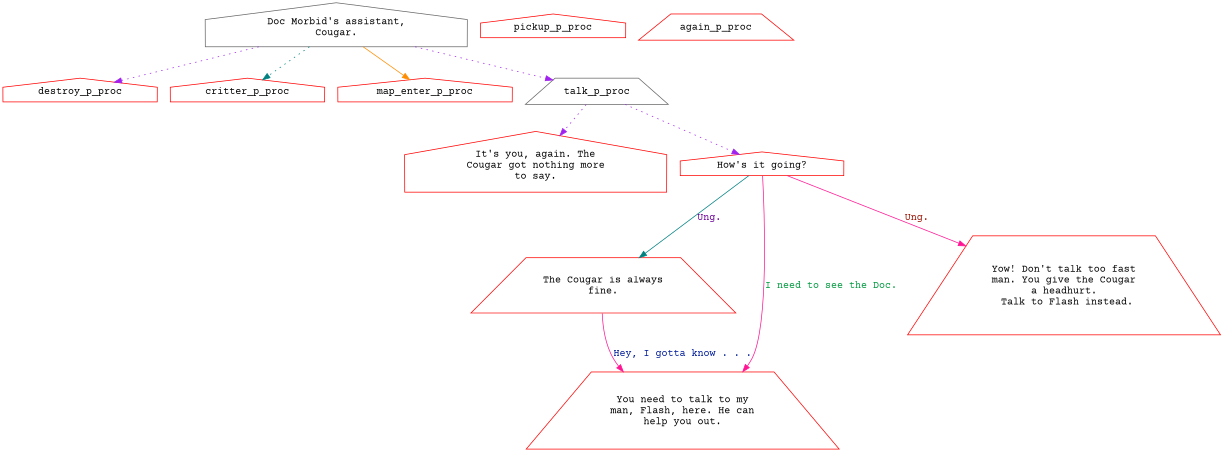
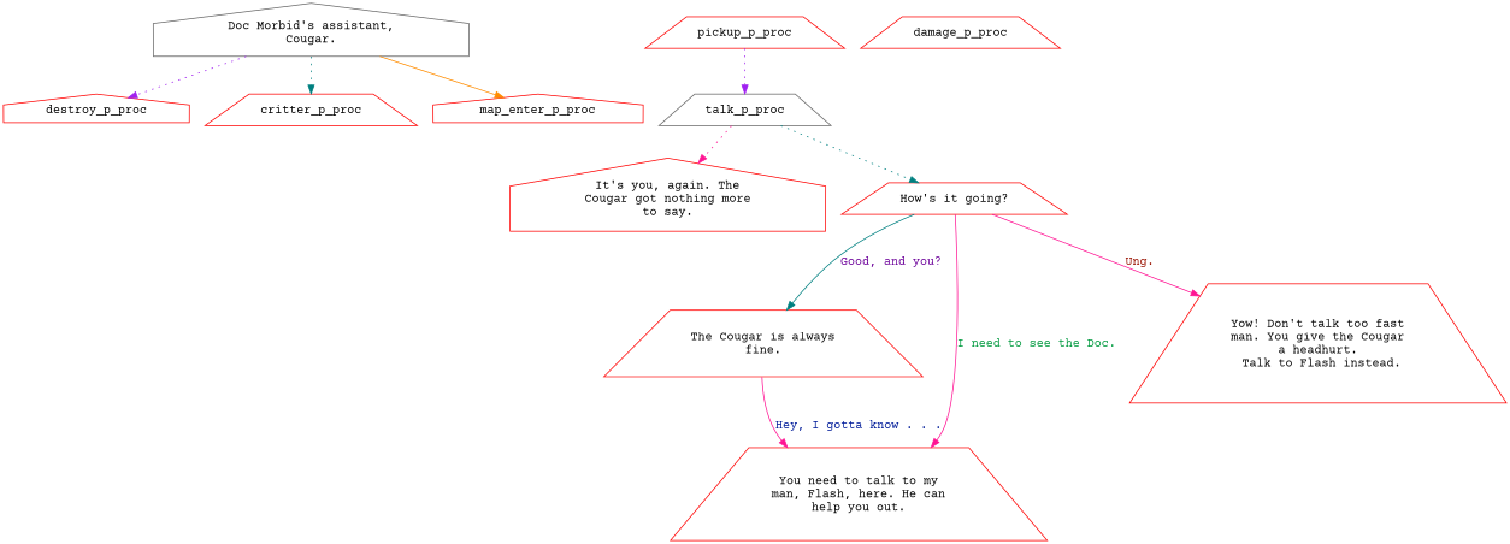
  digraph {
    fontname="Courier Prime"
    node [color=red fillcolor="#FFFFFF" fontname="Courier Prime" shape=trapezium style=filled]
    edge [color=purple fontname="Courier Prime" style=dotted]
    n1 [color=gray40 label="Doc Morbid's assistant,\nCougar." shape=house]
    destroy_p_proc [shape=house]
-   critter_p_proc [shape=house]
+   critter_p_proc
    map_enter_p_proc [shape=house]
    talk_p_proc [color=gray40]
    n6 [label="It's you, again. The\nCougar got nothing more\nto say." shape=house]
-   n7 [label="How's it going?" shape=house]
+   n7 [label="How's it going?"]
    n8 [label="The Cougar is always\nfine."]
    n9 [label="You need to talk to my\nman, Flash, here. He can\nhelp you out."]
    n10 [label="Yow! Don't talk too fast\nman. You give the Cougar\na headhurt.\n Talk to Flash instead."]
-   pickup_p_proc [shape=house]
-   damage_p_proc [label=again_p_proc]
+   pickup_p_proc
+   damage_p_proc
    n1 -> destroy_p_proc
    n1 -> critter_p_proc [color=teal]
    n1 -> map_enter_p_proc [color=darkorange style=solid]
-   n1 -> talk_p_proc
-   talk_p_proc -> n6
-   talk_p_proc -> n7
-   n7 -> n8 [color=teal fontcolor="#6B0099" label="Ung." style=""]
+   pickup_p_proc -> talk_p_proc
+   talk_p_proc -> n6 [color=deeppink]
+   talk_p_proc -> n7 [color=teal]
+   n7 -> n8 [color=teal fontcolor="#6B0099" label="Good, and you?" style=""]
    n7 -> n9 [color=deeppink fontcolor="#00993E" label="I need to see the Doc." style=""]
    n7 -> n10 [color=deeppink fontcolor="#991100" label="Ung." style=""]
    n8 -> n9 [color=deeppink fontcolor="#001B99" label="Hey, I gotta know . . ." style=""]
  }
